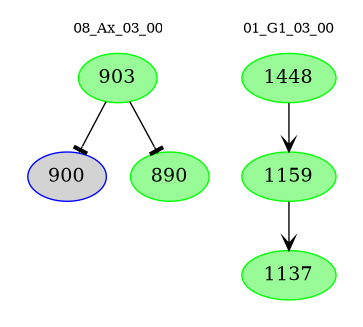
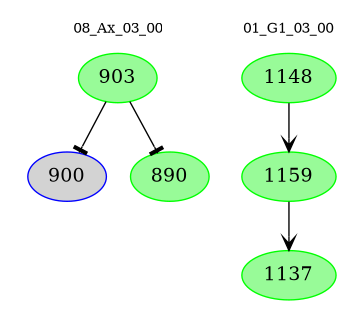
  digraph {
    node [color=green fillcolor=palegreen style=filled]
    edge [arrowhead=tee color=black]
    n1 [label=903]
    n2 [color=blue fillcolor=lightgrey label=900]
    n3 [label=890]
-   n4 [label=1448]
+   n4 [label=1148]
    n5 [label=1159]
    n6 [label=1137]
    subgraph cluster_1 {
      color=white
      fontsize=10
      label="08_Ax_03_00"
      n1
      n2
      n3
    }
    subgraph cluster_2 {
      color=white
      fontsize=10
      label="01_G1_03_00"
      n4
      n5
      n6
    }
    n1 -> n2
    n1 -> n3
    n4 -> n5 [arrowhead=vee]
    n5 -> n6 [arrowhead=vee]
  }
